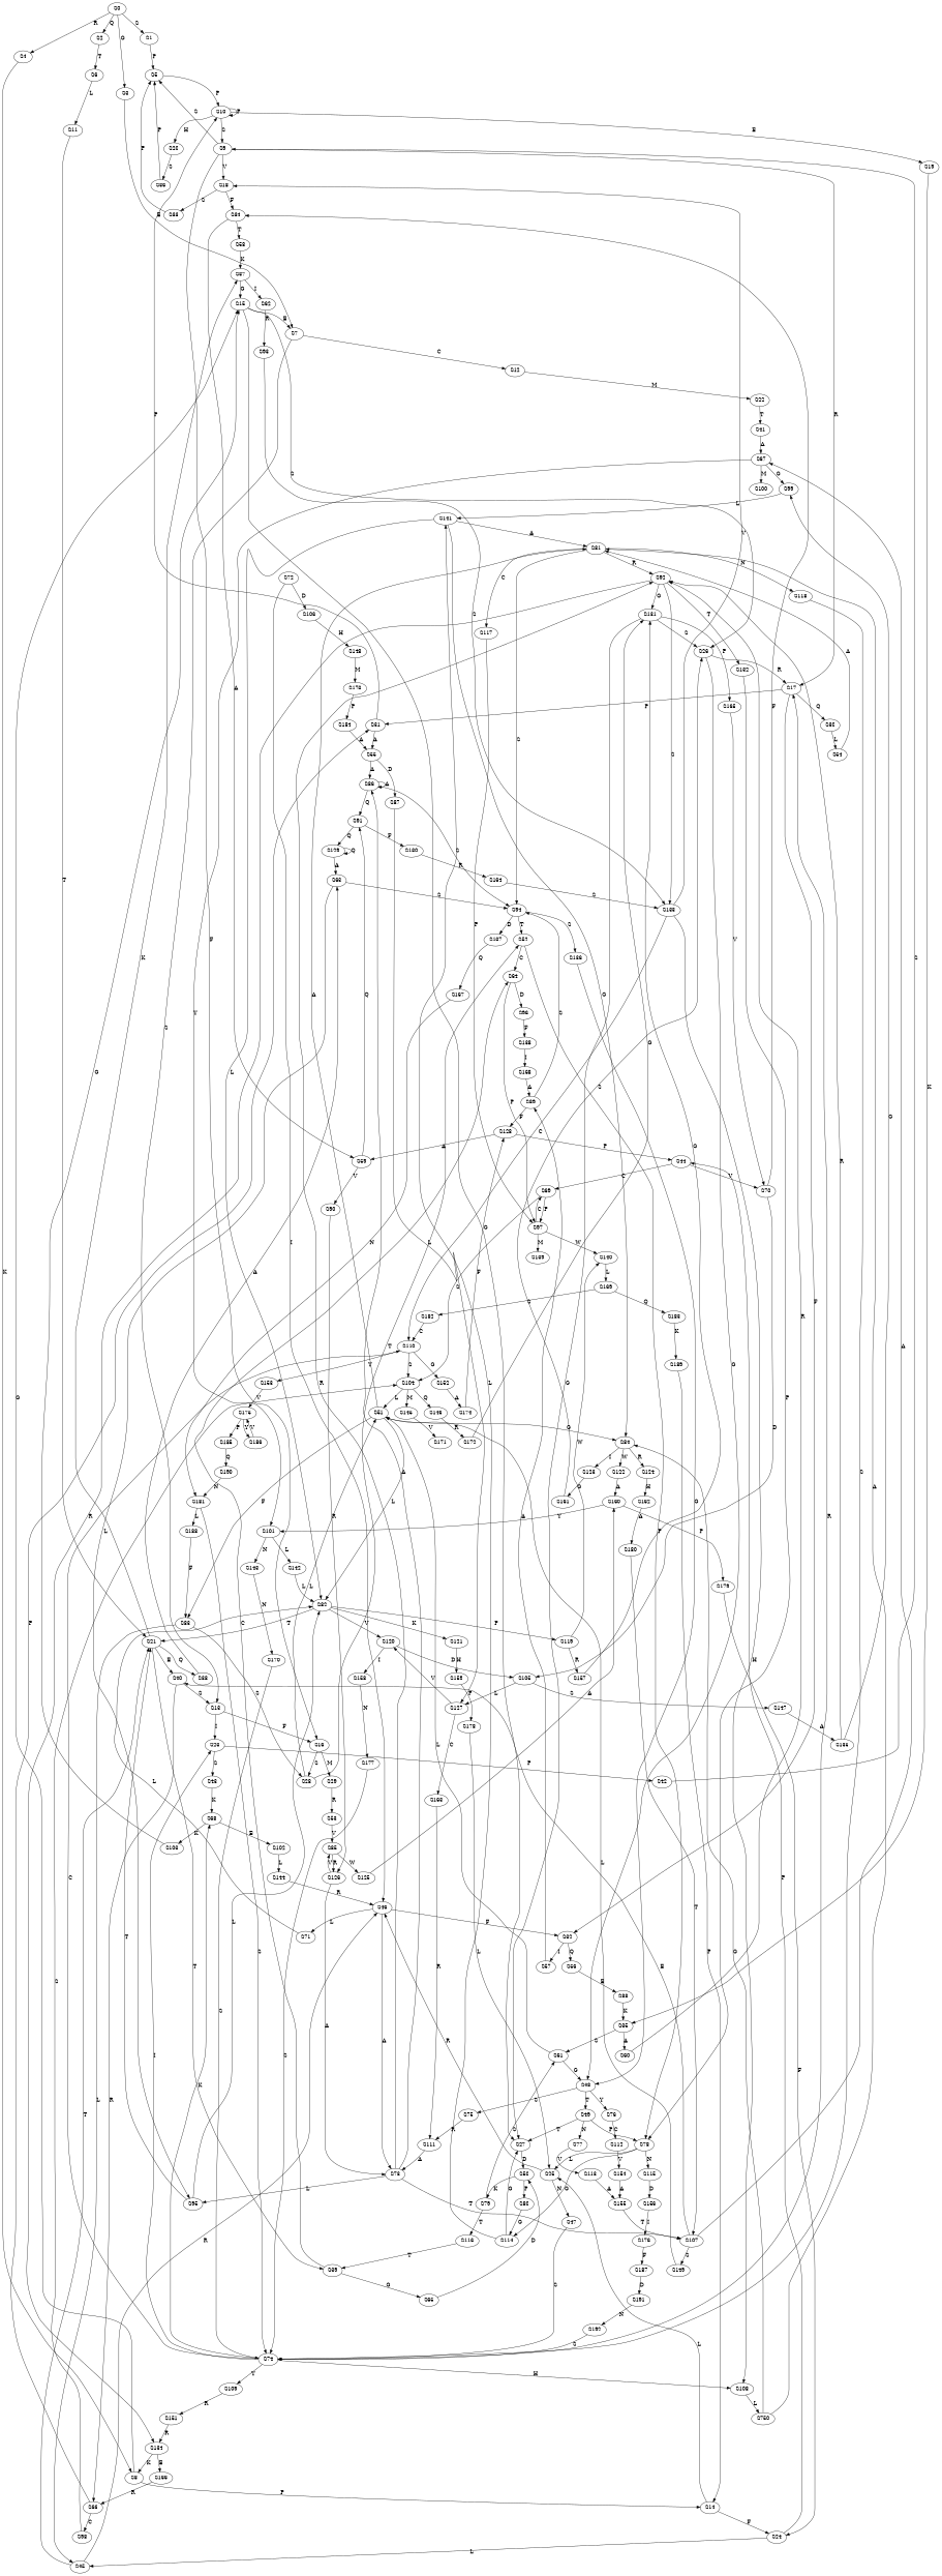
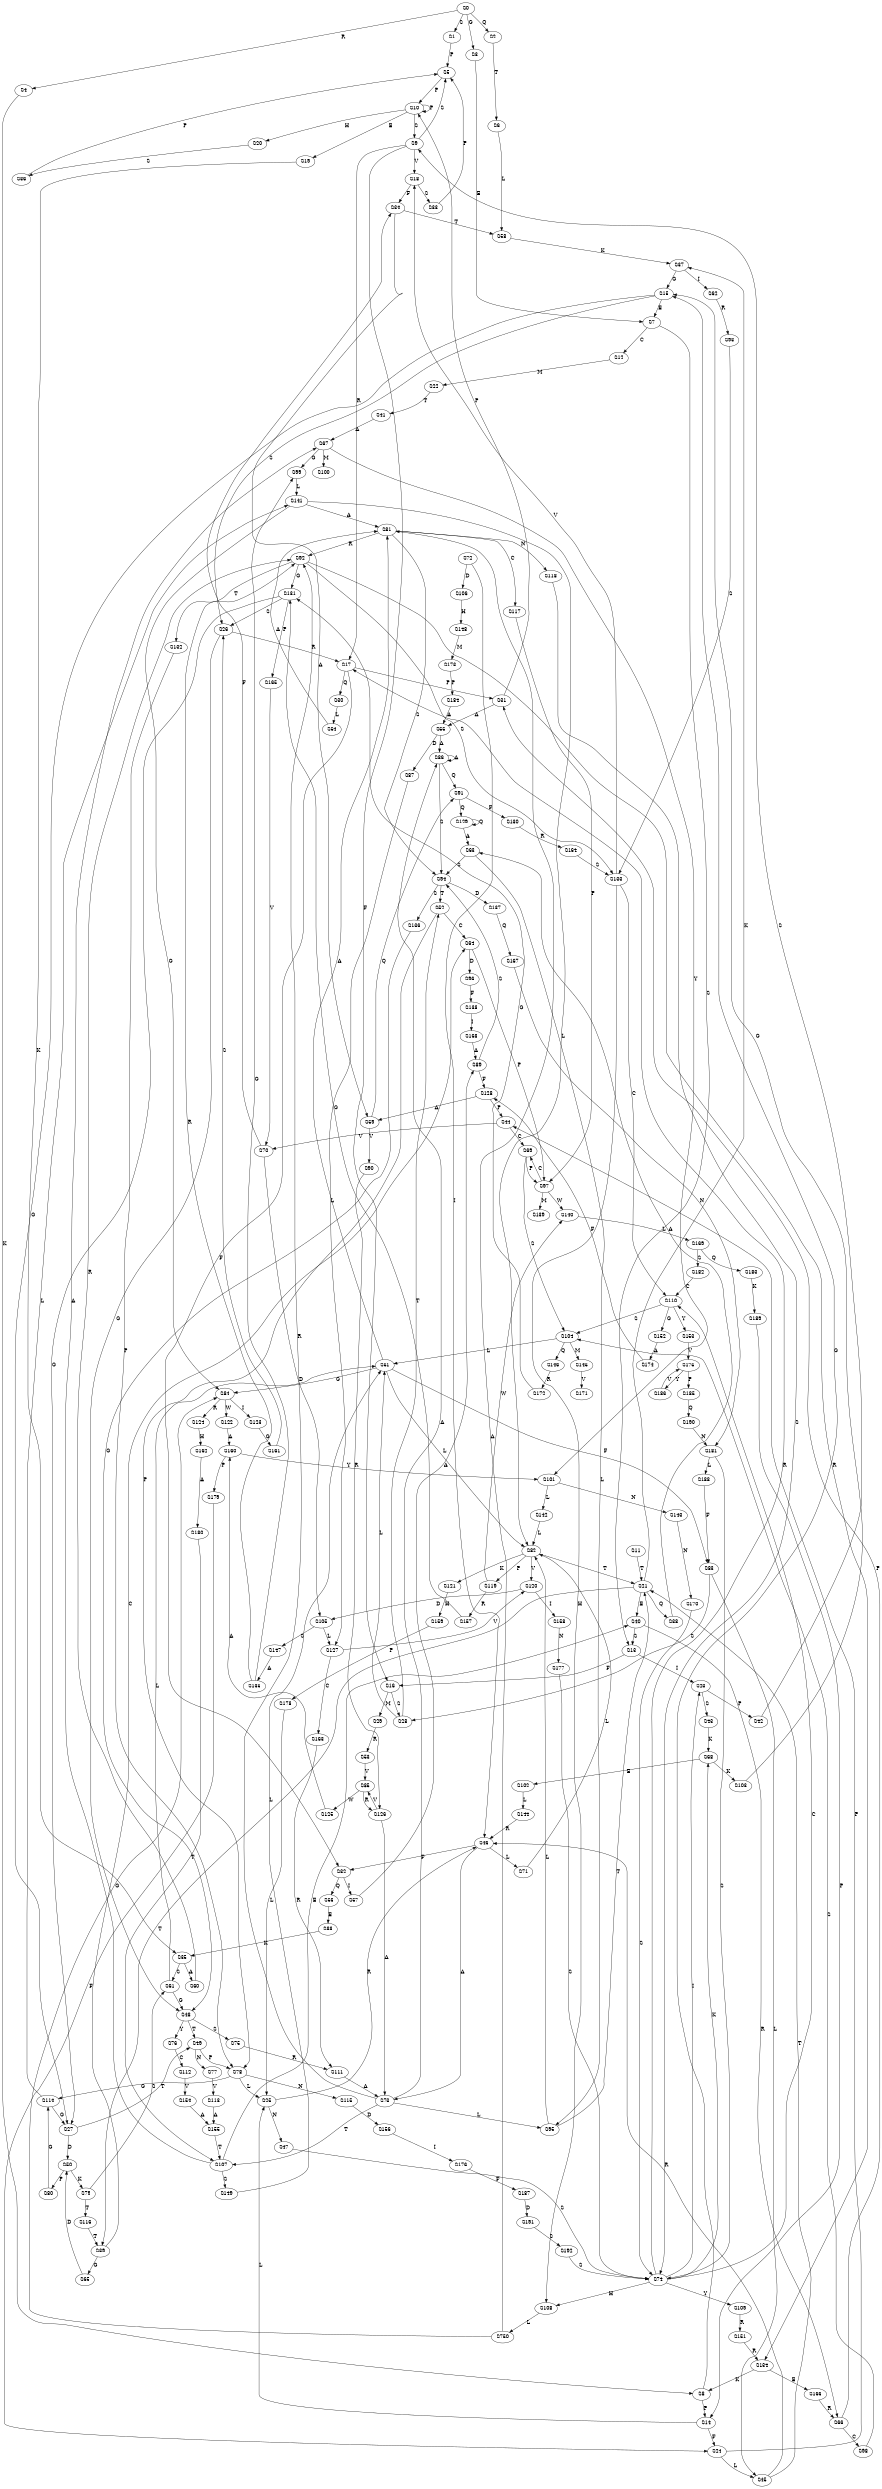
  strict digraph {
    S0
    S1
    S2
    S3
    S4
    S5
    S6
    S7
    S8
    S10
    S11
    S12
    S13
    S14
    S15
    S9
    S16
    S17
    S18
    S19
    S20
    S21
    S22
    S23
    S24
    S25
    S26
    S27
    S28
    S29
    S30
    S31
    S32
    S33
    S34
    S35
    S36
    S37
    S38
    S39
    S40
    S41
    S42
    S43
    S44
    S45
    S46
    S47
    S48
    S49
    S50
    S51
    S52
    S53
    S54
    S55
    S56
    S57
    S58
    S59
    S60
    S61
    S62
    S63
    S64
    S65
    S66
    S67
    S68
    S69
    S70
    S71
    S73
    S74
    S75
    S76
    S77
    S78
    S79
    S80
    S81
    S82
    S83
    S84
    S85
    S86
    S87
    S88
    S89
    S90
    S91
    S92
    S93
    S94
    S95
    S96
    S97
    S98
    S99
    S100
    S101
    S102
    S103
    S104
    S105
    S72
    S106
    S107
    S108
    S109
    S110
    S111
    S112
    S113
    S114
    S115
    S116
    S117
    S118
    S119
    S120
    S121
    S122
    S123
    S124
    S125
    S126
    S127
    S128
    S129
    S130
    S131
    S132
    S133
    S134
    S136
    S137
    S138
    S139
    S140
    S141
    S142
    S143
    S144
    S145
    S146
    S147
    S148
    S149
    n150 [label=S750]
    S151
    S152
    S153
    S154
    S155
    S156
    S157
    S158
    S159
    S160
    S161
    S162
    S163
    S164
    S165
    S166
    S135
    S167
    S168
    S169
    S170
    S171
    S172
    S173
    S174
    S175
    S176
    S177
    S178
    S179
    S180
    S181
    S182
    S183
    S184
    S185
    S186
    S187
    S188
    S189
    S190
    S191
    S192
    S0 -> S1 [label=S]
    S0 -> S2 [label=Q]
    S0 -> S3 [label=G]
    S0 -> S4 [label=R]
    S1 -> S5 [label=P]
    S2 -> S6 [label=T]
    S3 -> S7 [label=E]
    S4 -> S8 [label=K]
    S5 -> S10 [label=P]
-   S6 -> S11 [label=L]
+   S6 -> S58 [label=L]
    S7 -> S12 [label=C]
    S7 -> S13 [label=S]
    S8 -> S14 [label=P]
    S8 -> S15 [label=G]
    S10 -> S10 [label=P]
    S10 -> S9 [label=S]
    S10 -> S19 [label=E]
    S10 -> S20 [label=H]
    S11 -> S21 [label=T]
    S12 -> S22 [label=M]
    S13 -> S16 [label=F]
    S13 -> S23 [label=I]
    S14 -> S24 [label=F]
    S14 -> S25 [label=L]
    S15 -> S7 [label=E]
    S15 -> S26 [label=S]
    S15 -> S27 [label=G]
    S9 -> S5 [label=S]
    S9 -> S16 [label=F]
    S9 -> S17 [label=R]
    S9 -> S18 [label=V]
    S16 -> S28 [label=S]
    S16 -> S29 [label=M]
    S17 -> S30 [label=Q]
    S17 -> S31 [label=P]
    S17 -> S32 [label=F]
    S18 -> S33 [label=S]
    S18 -> S34 [label=F]
    S19 -> S35 [label=K]
    S20 -> S36 [label=S]
    S21 -> S37 [label=K]
    S21 -> S38 [label=Q]
    S21 -> S39 [label=T]
    S21 -> S40 [label=E]
    S22 -> S41 [label=T]
    S23 -> S42 [label=P]
    S23 -> S43 [label=S]
    S24 -> S44 [label=P]
    S24 -> S45 [label=L]
    S25 -> S46 [label=R]
    S25 -> S47 [label=N]
    S26 -> S17 [label=R]
    S26 -> S48 [label=G]
-   S49 -> S27 [label=T]
+   S27 -> S49 [label=T]
    S27 -> S50 [label=D]
    S28 -> S51 [label=L]
    S28 -> S52 [label=T]
    S29 -> S53 [label=R]
    S30 -> S54 [label=L]
    S31 -> S10 [label=P]
    S31 -> S55 [label=A]
    S32 -> S56 [label=Q]
    S32 -> S57 [label=I]
    S33 -> S5 [label=P]
    S34 -> S58 [label=T]
    S34 -> S59 [label=A]
    S35 -> S60 [label=A]
    S35 -> S61 [label=S]
    S36 -> S5 [label=P]
    S37 -> S15 [label=G]
    S37 -> S62 [label=I]
    S38 -> S63 [label=A]
    S39 -> S64 [label=C]
    S39 -> S65 [label=G]
    S40 -> S13 [label=S]
    S40 -> S66 [label=R]
    S41 -> S67 [label=A]
    S42 -> S9 [label=S]
    S43 -> S68 [label=K]
    S44 -> S69 [label=C]
    S44 -> S70 [label=V]
    S45 -> S21 [label=T]
    S45 -> S46 [label=R]
    S46 -> S32 [label=F]
    S46 -> S71 [label=L]
    S46 -> S73 [label=A]
    S47 -> S74 [label=S]
    S48 -> S49 [label=T]
    S48 -> S75 [label=S]
    S48 -> S76 [label=Y]
    S49 -> S77 [label=N]
    S49 -> S78 [label=P]
    S50 -> S79 [label=K]
    S50 -> S80 [label=P]
    S51 -> S81 [label=A]
    S51 -> S82 [label=L]
    S51 -> S83 [label=F]
    S51 -> S84 [label=G]
    S52 -> S64 [label=C]
    S52 -> S78 [label=P]
    S53 -> S85 [label=V]
    S54 -> S81 [label=A]
    S55 -> S86 [label=A]
    S55 -> S87 [label=D]
    S56 -> S88 [label=E]
    S57 -> S89 [label=A]
    S58 -> S37 [label=K]
    S59 -> S90 [label=V]
    S59 -> S91 [label=Q]
    S60 -> S92 [label=R]
    S61 -> S48 [label=G]
    S61 -> S51 [label=L]
    S62 -> S93 [label=R]
    S63 -> S94 [label=S]
    S63 -> S95 [label=L]
    S64 -> S96 [label=D]
    S64 -> S97 [label=P]
    S65 -> S50 [label=D]
    S66 -> S31 [label=P]
    S66 -> S98 [label=C]
    S67 -> S99 [label=G]
    S67 -> S100 [label=M]
    S67 -> S101 [label=Y]
    S68 -> S102 [label=E]
    S68 -> S103 [label=K]
    S69 -> S97 [label=P]
    S69 -> S104 [label=S]
    S70 -> S34 [label=F]
    S70 -> S105 [label=D]
    S71 -> S82 [label=L]
    S73 -> S86 [label=A]
    S73 -> S92 [label=R]
    S73 -> S95 [label=L]
    S73 -> S107 [label=T]
    S74 -> S17 [label=R]
    S74 -> S23 [label=I]
    S74 -> S68 [label=K]
    S74 -> S108 [label=H]
    S74 -> S109 [label=Y]
    S74 -> S110 [label=C]
    S75 -> S111 [label=R]
    S76 -> S112 [label=C]
    S77 -> S113 [label=V]
    S78 -> S25 [label=L]
    S78 -> S114 [label=G]
    S78 -> S115 [label=N]
    S79 -> S61 [label=S]
    S79 -> S116 [label=T]
    S80 -> S114 [label=G]
    S81 -> S92 [label=R]
    S81 -> S94 [label=S]
    S81 -> S117 [label=C]
    S81 -> S118 [label=N]
    S82 -> S21 [label=T]
    S82 -> S119 [label=P]
    S82 -> S120 [label=V]
    S82 -> S121 [label=K]
    S83 -> S28 [label=S]
    S83 -> S45 [label=L]
    S84 -> S122 [label=W]
    S84 -> S123 [label=I]
    S84 -> S124 [label=R]
    S85 -> S125 [label=W]
    S85 -> S126 [label=R]
    S86 -> S86 [label=A]
    S86 -> S91 [label=Q]
    S86 -> S94 [label=S]
    S87 -> S127 [label=L]
    S88 -> S35 [label=K]
    S89 -> S94 [label=S]
    S89 -> S128 [label=F]
    S90 -> S126 [label=R]
    S91 -> S129 [label=Q]
    S91 -> S130 [label=F]
    S92 -> S131 [label=G]
    S92 -> S132 [label=T]
    S92 -> S133 [label=S]
    S92 -> S134 [label=R]
    S93 -> S133 [label=S]
    S94 -> S52 [label=T]
    S94 -> S136 [label=S]
    S94 -> S137 [label=D]
    S95 -> S21 [label=T]
    S95 -> S82 [label=L]
    S96 -> S138 [label=F]
    S97 -> S69 [label=C]
    S97 -> S139 [label=M]
    S97 -> S140 [label=W]
    S98 -> S104 [label=S]
    S99 -> S141 [label=L]
    S101 -> S142 [label=L]
    S101 -> S143 [label=N]
    S102 -> S144 [label=L]
    S103 -> S15 [label=G]
    S104 -> S51 [label=L]
    S104 -> S145 [label=M]
    S104 -> S146 [label=Q]
    S105 -> S127 [label=L]
    S105 -> S147 [label=S]
    S72 -> S46 [label=I]
    S72 -> S106 [label=D]
    S106 -> S148 [label=H]
    S107 -> S40 [label=E]
    S107 -> S67 [label=A]
    S107 -> S149 [label=S]
    S108 -> n150 [label=L]
    S109 -> S151 [label=R]
    S110 -> S104 [label=S]
    S110 -> S152 [label=G]
    S110 -> S153 [label=Y]
    S111 -> S73 [label=A]
    S112 -> S154 [label=V]
    S113 -> S155 [label=A]
    S114 -> S27 [label=G]
    S114 -> S141 [label=L]
    S115 -> S156 [label=D]
    S116 -> S39 [label=T]
    S117 -> S97 [label=P]
    S118 -> S74 [label=S]
    S119 -> S140 [label=W]
    S119 -> S157 [label=R]
    S120 -> S105 [label=D]
    S120 -> S158 [label=I]
    S121 -> S159 [label=H]
    S122 -> S160 [label=A]
    S123 -> S161 [label=G]
    S124 -> S162 [label=H]
    S125 -> S160 [label=A]
    S126 -> S73 [label=A]
    S126 -> S85 [label=V]
    S127 -> S120 [label=V]
    S127 -> S163 [label=C]
    S128 -> S44 [label=P]
    S128 -> S59 [label=A]
    S129 -> S63 [label=A]
    S129 -> S129 [label=Q]
    S130 -> S164 [label=R]
    S131 -> S26 [label=S]
    S131 -> S27 [label=G]
    S131 -> S165 [label=P]
    S132 -> S78 [label=P]
    S133 -> S18 [label=V]
    S133 -> S108 [label=H]
    S133 -> S110 [label=C]
    S134 -> S8 [label=K]
    S134 -> S166 [label=E]
    S136 -> S48 [label=G]
    S137 -> S167 [label=Q]
    S138 -> S168 [label=I]
    S140 -> S169 [label=L]
    S141 -> S81 [label=A]
    S141 -> S82 [label=L]
    S141 -> S84 [label=G]
    S142 -> S82 [label=L]
    S143 -> S170 [label=N]
    S144 -> S46 [label=R]
    S145 -> S171 [label=V]
    S146 -> S172 [label=R]
    S147 -> S135 [label=A]
    S148 -> S173 [label=M]
    S149 -> S51 [label=L]
    n150 -> S81 [label=A]
    n150 -> S84 [label=G]
    S151 -> S134 [label=R]
    S152 -> S174 [label=A]
    S153 -> S175 [label=V]
    S154 -> S155 [label=A]
    S155 -> S107 [label=T]
    S156 -> S176 [label=I]
    S157 -> S131 [label=G]
    S158 -> S177 [label=N]
    S159 -> S178 [label=P]
    S160 -> S101 [label=Y]
    S160 -> S179 [label=P]
    S161 -> S26 [label=S]
    S162 -> S180 [label=A]
    S163 -> S111 [label=R]
    S164 -> S133 [label=S]
    S165 -> S70 [label=V]
    S166 -> S66 [label=R]
    S135 -> S92 [label=R]
    S135 -> S99 [label=G]
    S167 -> S181 [label=N]
    S168 -> S89 [label=A]
    S169 -> S182 [label=S]
    S169 -> S183 [label=Q]
    S170 -> S74 [label=S]
    S172 -> S131 [label=G]
    S173 -> S184 [label=P]
    S174 -> S128 [label=F]
    S175 -> S185 [label=P]
    S175 -> S186 [label=Y]
    S176 -> S187 [label=F]
    S177 -> S74 [label=S]
    S178 -> S25 [label=L]
    S179 -> S24 [label=F]
    S180 -> S107 [label=T]
    S181 -> S74 [label=S]
    S181 -> S188 [label=L]
    S182 -> S110 [label=C]
    S183 -> S189 [label=K]
    S184 -> S55 [label=A]
    S185 -> S190 [label=Q]
    S186 -> S175 [label=V]
    S187 -> S191 [label=D]
    S188 -> S83 [label=F]
    S189 -> S14 [label=P]
    S190 -> S181 [label=N]
-   S191 -> S192 [label=N]
+   S191 -> S192 [label=S]
    S192 -> S74 [label=S]
  }
